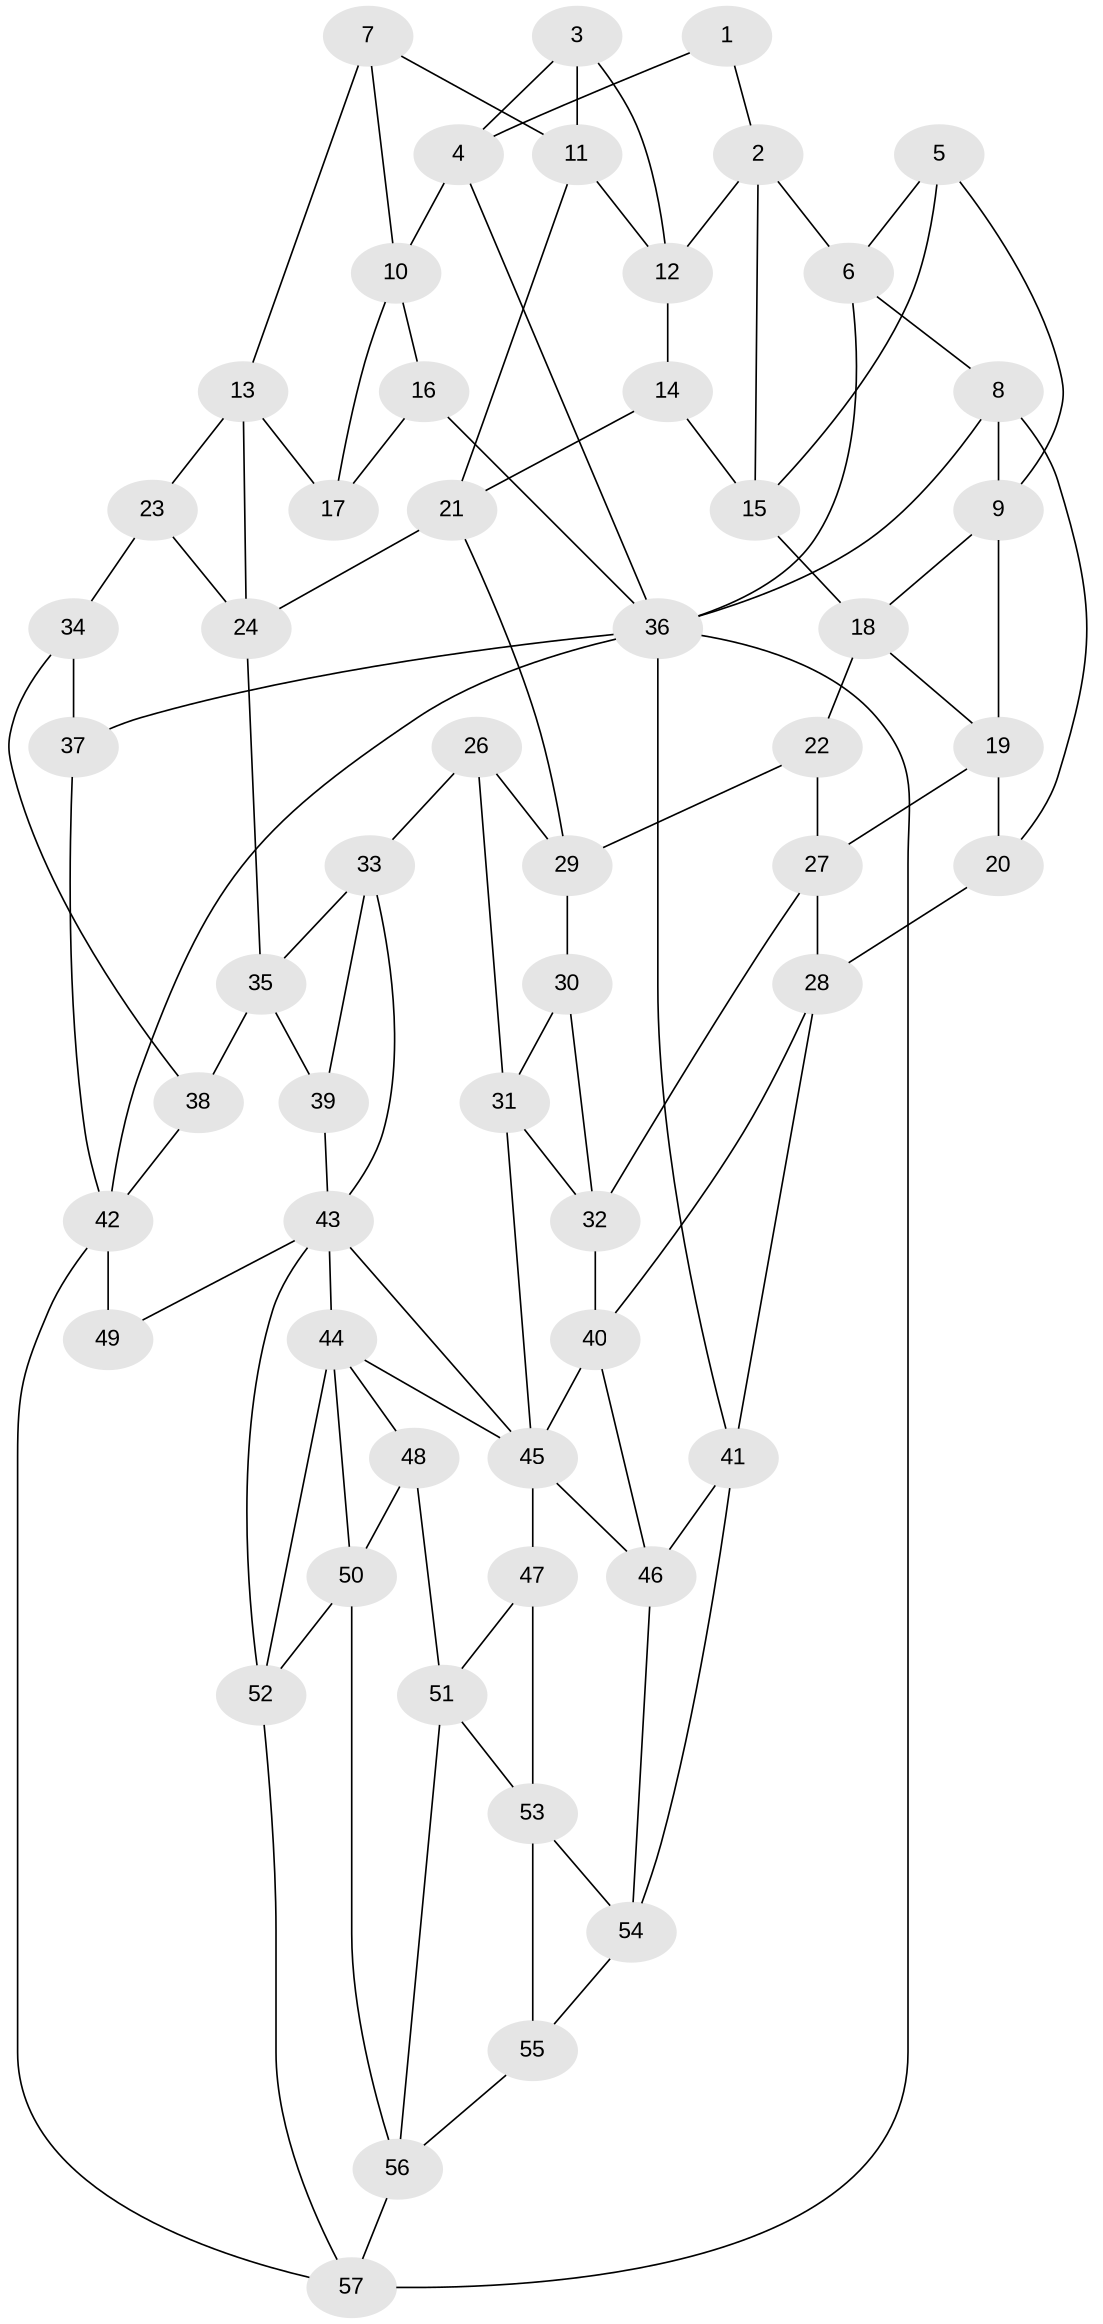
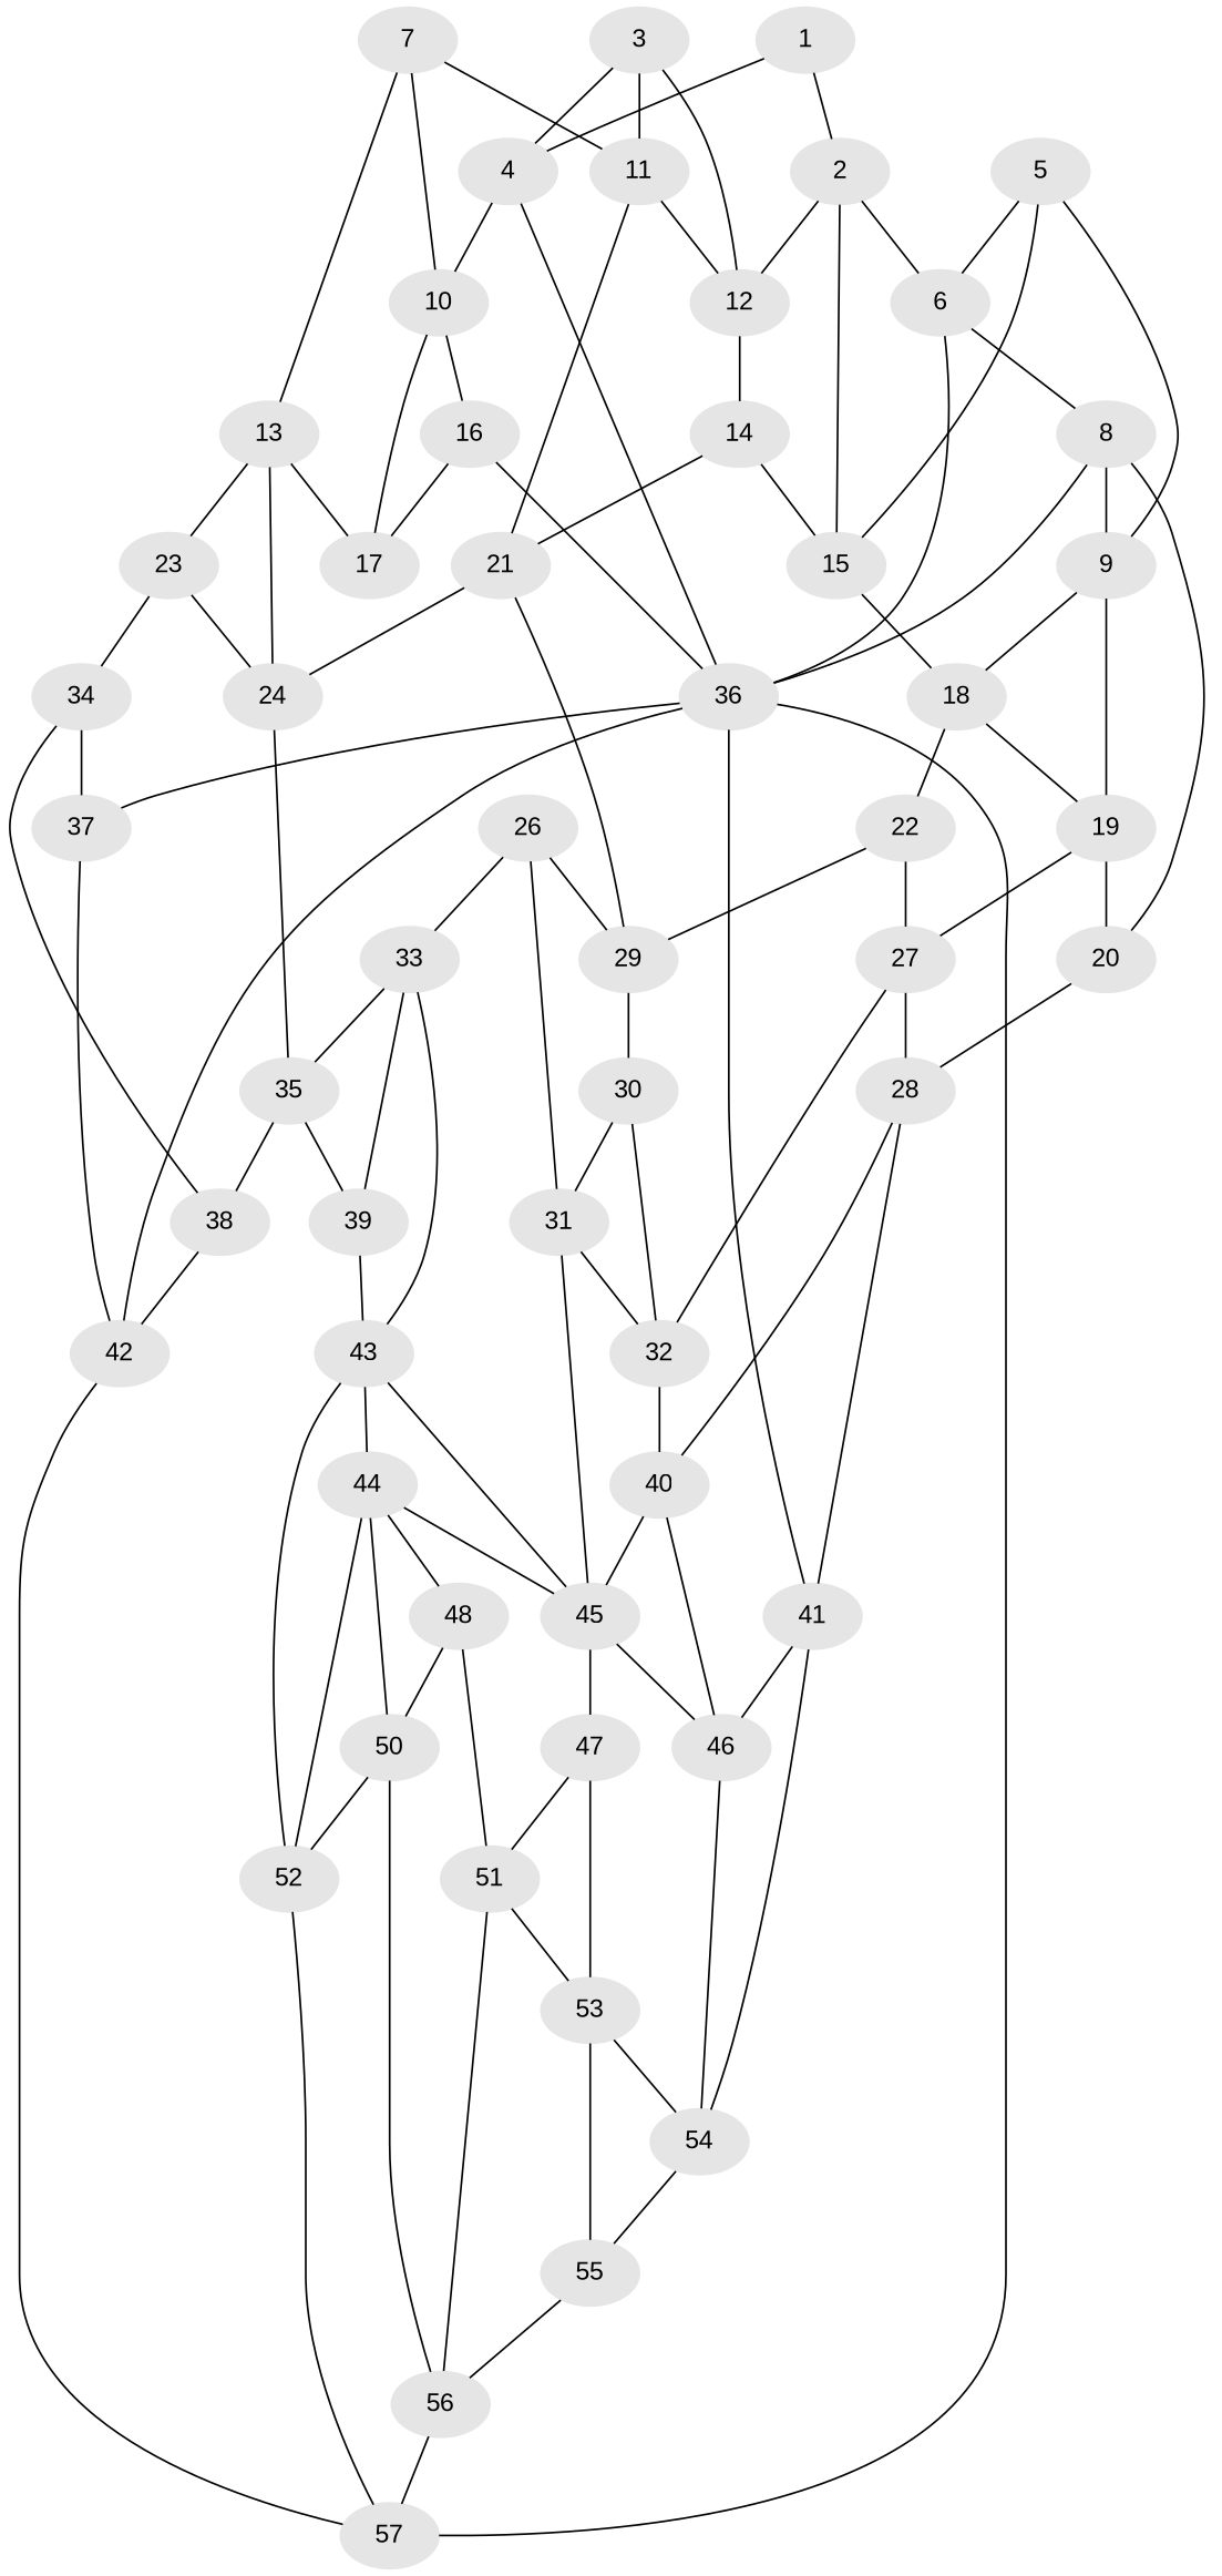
  graph {
    fontname="Liberation Sans"
    node [color=gray90 fontname="Liberation Sans" style=filled]
    edge [fontname="Liberation Sans" weight=1.0]
    1
    2
    4
    6
    12
    15
    10
    36
    8
    14
    18
    3
    11
    21
    16
    17
    37
    41
    42
    57
    5
    9
    19
    20
    7
    13
    23
    24
    28
    22
    27
    29
    34
    35
    32
    40
    30
    38
    39
    26
    31
    33
    45
    43
    46
    54
    47
-   49
    44
    52
    55
    48
    50
    51
    56
    53
    1 -- 2
    1 -- 4
    2 -- 6
    2 -- 12
    2 -- 15
    4 -- 10
    4 -- 36
    6 -- 36
    6 -- 8
    12 -- 14
    15 -- 18
    10 -- 16
    10 -- 17
    36 -- 37
    36 -- 41
    36 -- 42
    36 -- 57
    8 -- 36
    8 -- 9
    8 -- 20
    14 -- 15
    14 -- 21
    18 -- 19
    18 -- 22
    3 -- 4
    3 -- 12
    3 -- 11
    11 -- 12
    11 -- 21
    21 -- 24
    21 -- 29
    16 -- 36
    16 -- 17
    37 -- 42
    41 -- 46
    41 -- 54
    42 -- 57
-   42 -- 49 [weight=2.0]
    5 -- 6
    5 -- 15
    5 -- 9
    9 -- 18
    9 -- 19
    19 -- 20
    19 -- 27
    20 -- 28
    7 -- 10
    7 -- 11
    7 -- 13
    13 -- 17
    13 -- 23
    13 -- 24
    23 -- 24
    23 -- 34
    24 -- 35
    28 -- 41
    28 -- 40
    22 -- 27
    22 -- 29
    27 -- 28
    27 -- 32
    29 -- 30
    34 -- 37
    34 -- 38
    35 -- 38
    35 -- 39
    32 -- 40
    40 -- 45
    40 -- 46
    30 -- 32
    30 -- 31
    38 -- 42
    39 -- 43
    26 -- 29
    26 -- 31
    26 -- 33
    31 -- 32
    31 -- 45
    33 -- 35
    33 -- 39
    33 -- 43
    45 -- 46
    45 -- 47
    43 -- 45
-   43 -- 49
    43 -- 44
    43 -- 52
    46 -- 54
    54 -- 55
    47 -- 51
    47 -- 53
    44 -- 45
    44 -- 52
    44 -- 48 [weight=2.0]
    44 -- 50
    52 -- 57
    55 -- 56
    48 -- 50
    48 -- 51
    50 -- 52
    50 -- 56
    51 -- 56
    51 -- 53
    56 -- 57
    53 -- 54
    53 -- 55
  }
